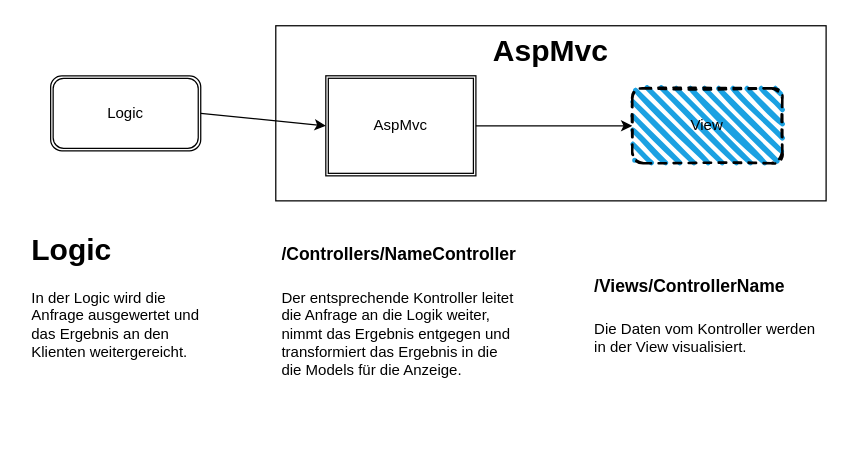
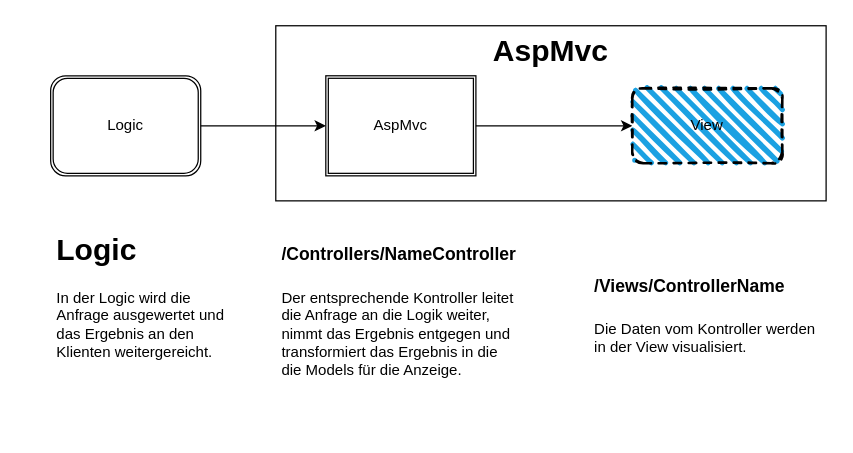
  <mxCell id="0" />
  <mxCell id="1" parent="0" />
  <mxCell id="2" value="&lt;font style=&quot;font-size: 24px&quot;&gt;&lt;b&gt;AspMvc&lt;/b&gt;&lt;/font&gt;" style="rounded=0;whiteSpace=wrap;html=1;verticalAlign=top;" vertex="1" parent="1"><mxGeometry x="220" y="20" width="440" height="140" as="geometry" /></mxCell>
- <mxCell id="3" value="Logic" style="shape=ext;double=1;rounded=1;whiteSpace=wrap;html=1;" vertex="1" parent="1"><mxGeometry x="40" y="60" width="120" height="60" as="geometry" /></mxCell>
+ <mxCell id="3" value="Logic" style="shape=ext;double=1;rounded=1;whiteSpace=wrap;html=1;" vertex="1" parent="1"><mxGeometry x="40" y="60" width="120" height="80" as="geometry" /></mxCell>
  <mxCell id="4" value="View" style="rounded=1;whiteSpace=wrap;html=1;strokeWidth=2;fillWeight=4;hachureGap=8;hachureAngle=45;fillColor=#1ba1e2;sketch=1;dashed=1;" vertex="1" parent="1"><mxGeometry x="505" y="70" width="120" height="60" as="geometry" /></mxCell>
  <mxCell id="5" value="AspMvc" style="shape=ext;double=1;rounded=0;whiteSpace=wrap;html=1;" vertex="1" parent="1"><mxGeometry x="260" y="60" width="120" height="80" as="geometry" /></mxCell>
  <mxCell id="6" value="" style="endArrow=classic;html=1;rounded=0;exitX=1;exitY=0.5;exitDx=0;exitDy=0;entryX=0;entryY=0.5;entryDx=0;entryDy=0;" edge="1" parent="1" source="3" target="5"><mxGeometry width="50" height="50" relative="1" as="geometry"><mxPoint x="360" y="280" as="sourcePoint" /><mxPoint x="410" y="230" as="targetPoint" /></mxGeometry></mxCell>
  <mxCell id="7" value="" style="endArrow=classic;html=1;rounded=0;exitX=1;exitY=0.5;exitDx=0;exitDy=0;entryX=0;entryY=0.5;entryDx=0;entryDy=0;" edge="1" parent="1" source="5" target="4"><mxGeometry width="50" height="50" relative="1" as="geometry"><mxPoint x="440" y="340" as="sourcePoint" /><mxPoint x="490" y="290" as="targetPoint" /></mxGeometry></mxCell>
- <mxCell id="8" value="&lt;h1&gt;&lt;span&gt;Logic&lt;/span&gt;&lt;/h1&gt;&lt;div&gt;In der Logic wird die Anfrage ausgewertet und das Ergebnis an den Klienten weitergereicht.&lt;/div&gt;" style="text;html=1;strokeColor=none;fillColor=none;spacing=5;spacingTop=-20;whiteSpace=wrap;overflow=hidden;rounded=0;" vertex="1" parent="1"><mxGeometry x="20" y="180" width="160" height="120" as="geometry" /></mxCell>
+ <mxCell id="8" value="&lt;h1&gt;&lt;span&gt;Logic&lt;/span&gt;&lt;/h1&gt;&lt;div&gt;In der Logic wird die Anfrage ausgewertet und das Ergebnis an den Klienten weitergereicht.&lt;/div&gt;" style="text;html=1;strokeColor=none;fillColor=none;spacing=5;spacingTop=-20;whiteSpace=wrap;overflow=hidden;rounded=0;" vertex="1" parent="1"><mxGeometry x="40" y="180" width="160" height="120" as="geometry" /></mxCell>
  <mxCell id="9" value="&lt;h1&gt;&lt;font style=&quot;font-size: 14px&quot;&gt;/Controllers/NameController&lt;/font&gt;&lt;/h1&gt;&lt;div&gt;Der entsprechende Kontroller leitet die Anfrage an die Logik weiter, nimmt das Ergebnis entgegen und transformiert das Ergebnis in die die Models für die Anzeige.&lt;/div&gt;" style="text;html=1;strokeColor=none;fillColor=none;spacing=5;spacingTop=-20;whiteSpace=wrap;overflow=hidden;rounded=0;" vertex="1" parent="1"><mxGeometry x="220" y="180" width="200" height="160" as="geometry" /></mxCell>
  <mxCell id="10" value="&lt;h1&gt;&lt;font style=&quot;font-size: 14px&quot;&gt;/Views/ControllerName&lt;/font&gt;&lt;/h1&gt;&lt;div&gt;Die Daten vom Kontroller werden in der View visualisiert.&lt;/div&gt;" style="text;html=1;strokeColor=none;fillColor=none;spacing=5;spacingTop=-20;whiteSpace=wrap;overflow=hidden;rounded=0;" vertex="1" parent="1"><mxGeometry x="470" y="205" width="190" height="120" as="geometry" /></mxCell>
